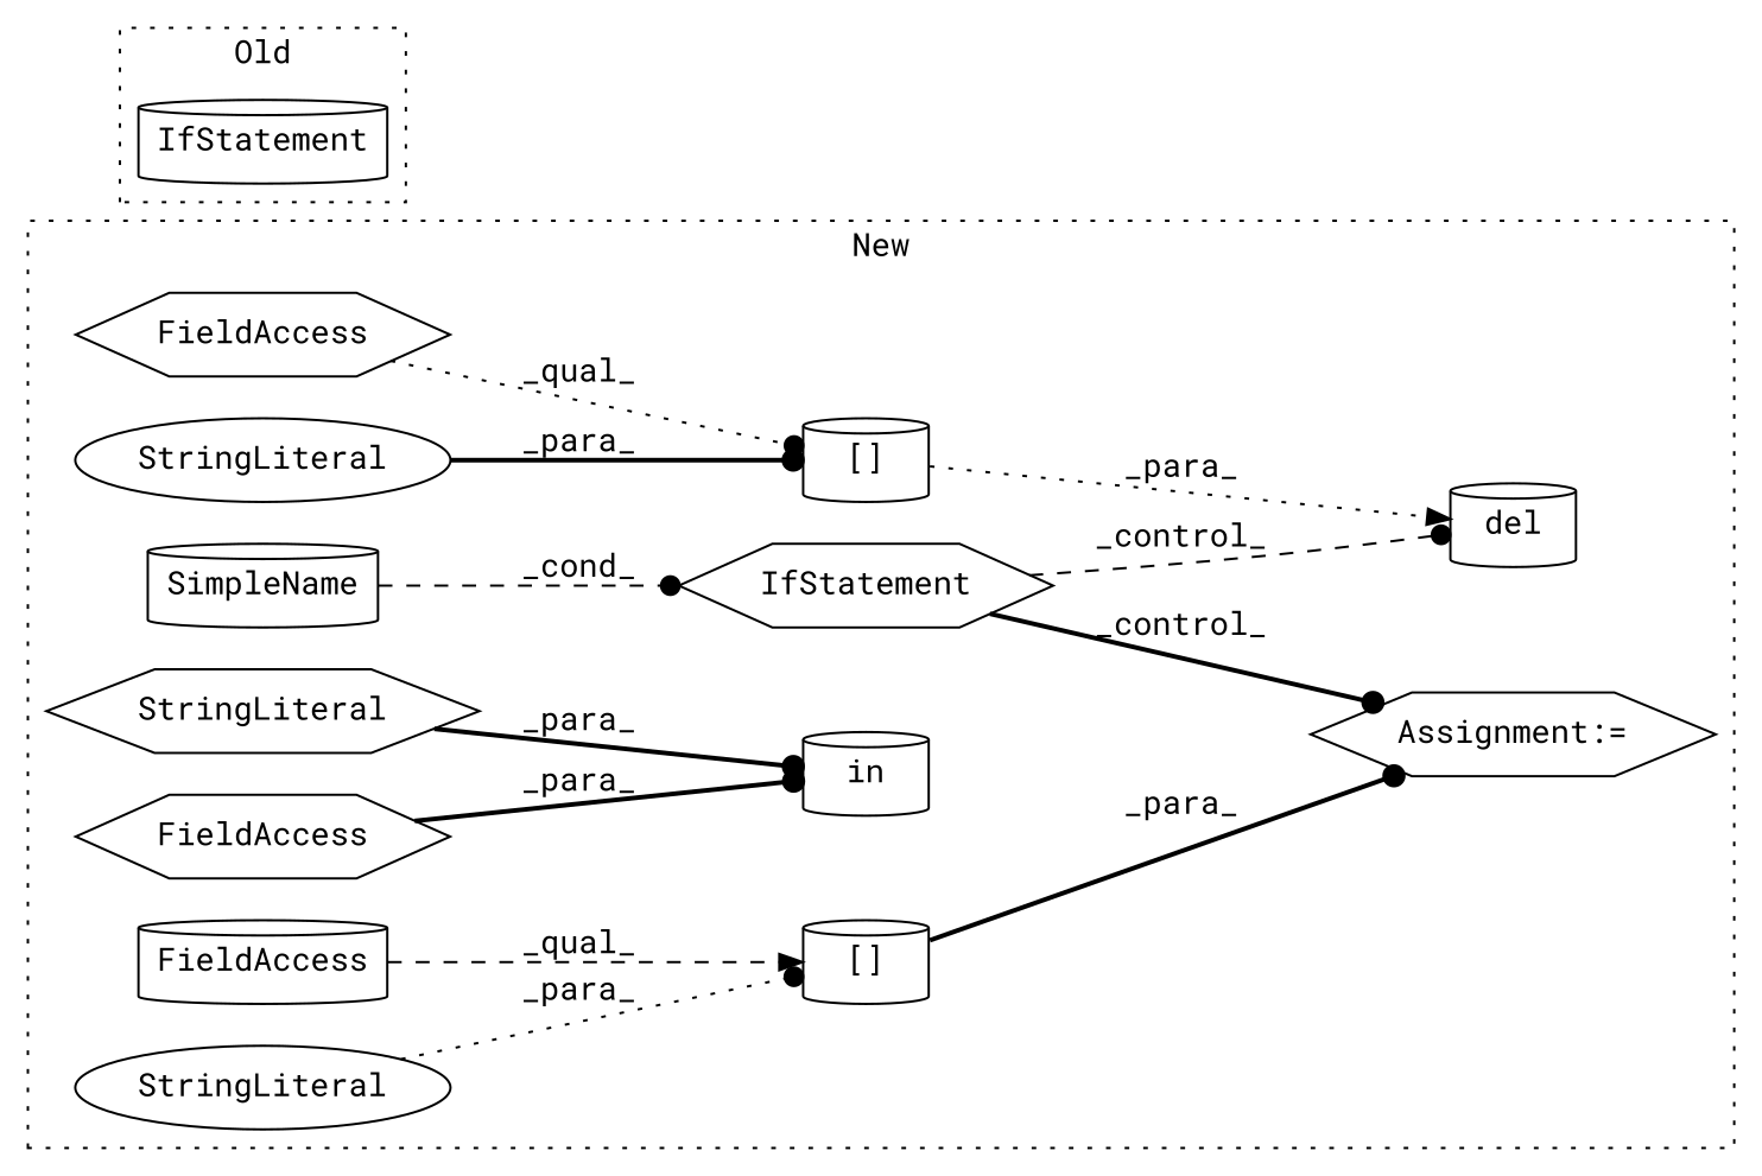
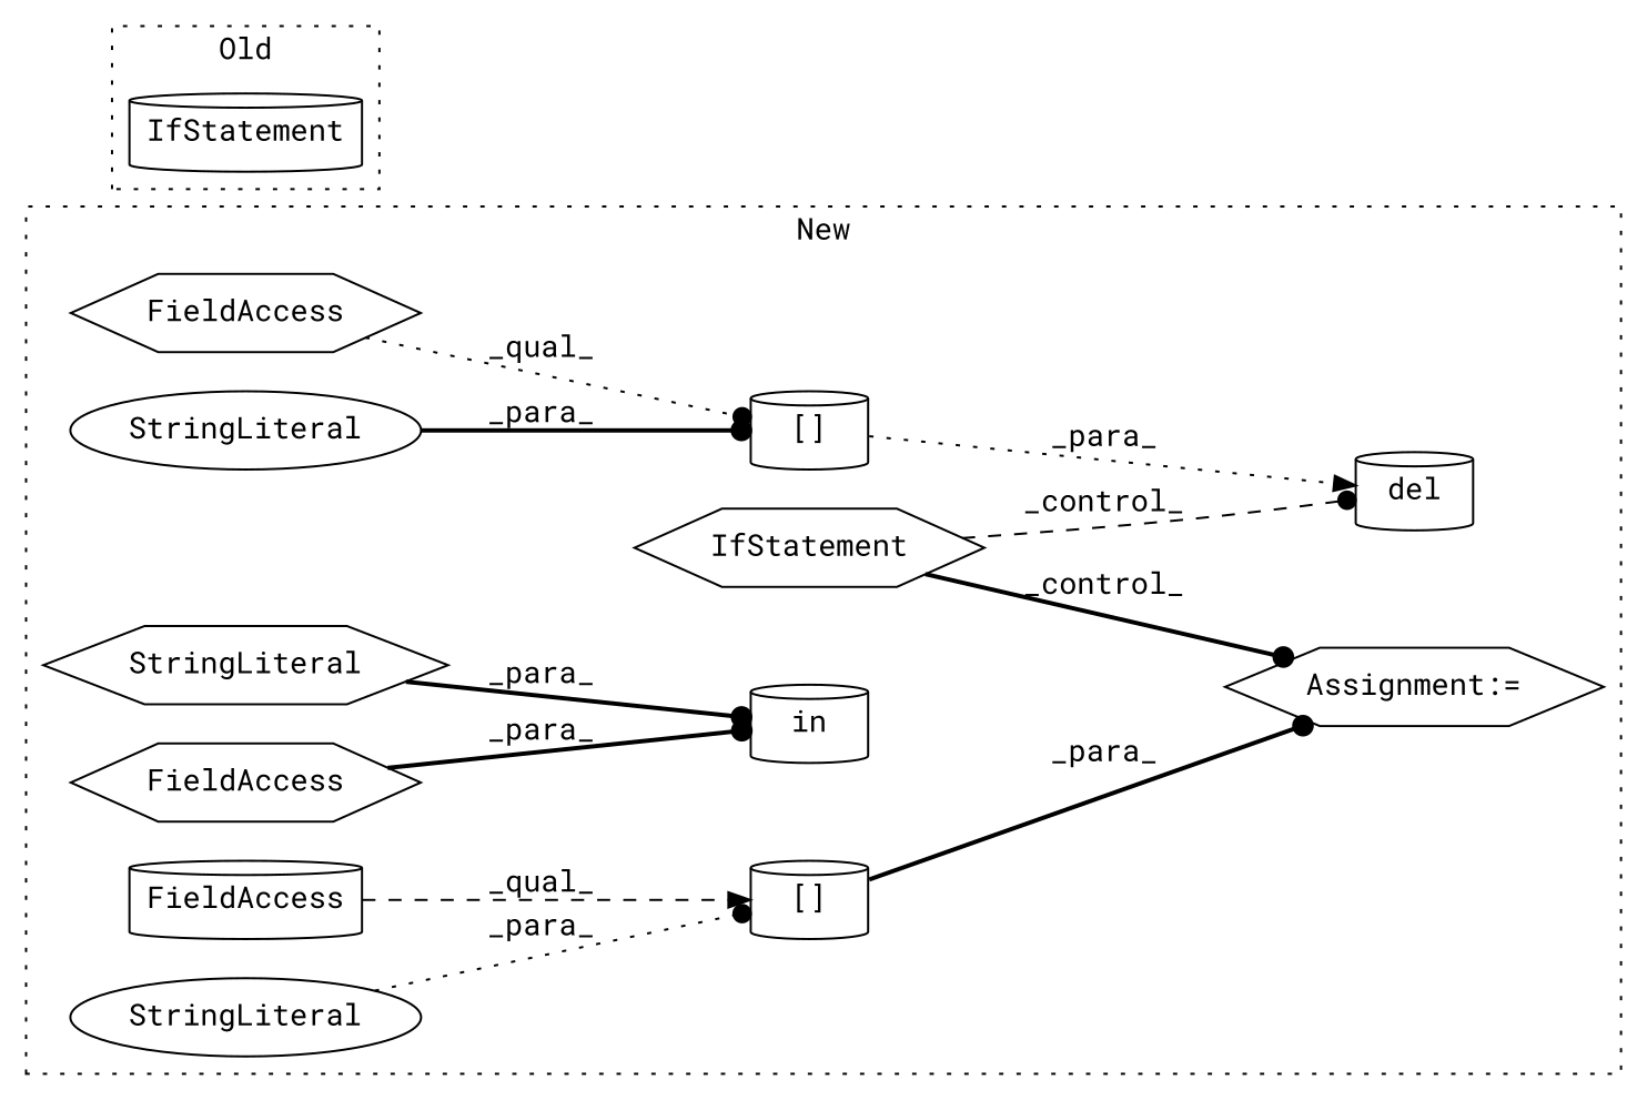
  digraph {
    fontname="Roboto Mono"
    rankdir=LR
    node [a=45 fontname="Roboto Mono" l=6 s=407 shape=cylinder]
    edge [arrowhead=dot fontname="Roboto Mono" style=bold]
    n1 [a=32 l="4,1" label=del s="845,871"]
    n2 [a=2 l="7,1" label="[]" s="849,870"]
    n3 [a=25 l="8,2" label=IfStatement s="399,429" shape=hexagon]
-   n4 [a=42 label=SimpleName l="" s=""]
    n5 [a=105 l=22 label=in]
    n6 [l=14 label=StringLiteral s=856 shape=ellipse]
    n7 [l=12 label=StringLiteral shape=hexagon]
    n8 [a=22 label=FieldAccess s=849 shape=hexagon]
    n9 [a=22 label=FieldAccess s=423 shape=hexagon]
    n10 [a=7 l=1 label="Assignment:=" s=522 shape=hexagon]
    n11 [a=2 l="7,1" label="[]" s="523,537"]
    n12 [l=7 label=StringLiteral s=530 shape=ellipse]
    n13 [a=22 label=FieldAccess s=523]
    n14 [a=25 l=26 label=IfStatement s=1542]
    subgraph cluster_1 {
      label=New
      style=dotted
      n1
      n2
      n3
-     n4
      n5
      n6
      n7
      n8
      n9
      n10
      n11
      n12
      n13
    }
    subgraph cluster_2 {
      label=Old
      style=dotted
      n14
    }
    n2 -> n1 [arrowhead=normal label=_para_ style=dotted]
    n3 -> n1 [label=_control_ style=dashed]
    n3 -> n10 [label=_control_]
-   n4 -> n3 [label=_cond_ style=dashed]
    n6 -> n2 [label=_para_]
    n7 -> n5 [label=_para_]
    n8 -> n2 [label=_qual_ style=dotted]
    n9 -> n5 [label=_para_]
    n11 -> n10 [label=_para_]
    n12 -> n11 [label=_para_ style=dotted]
    n13 -> n11 [arrowhead=normal label=_qual_ style=dashed]
  }
